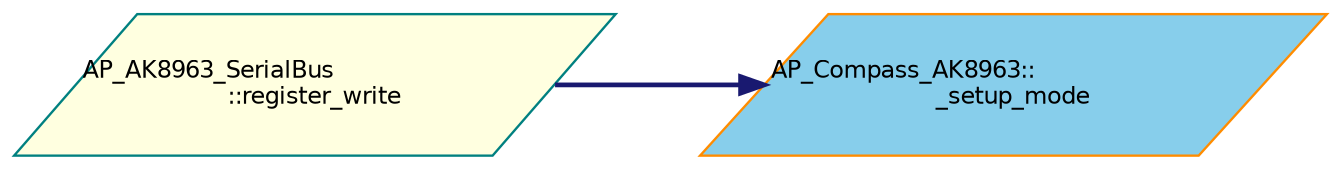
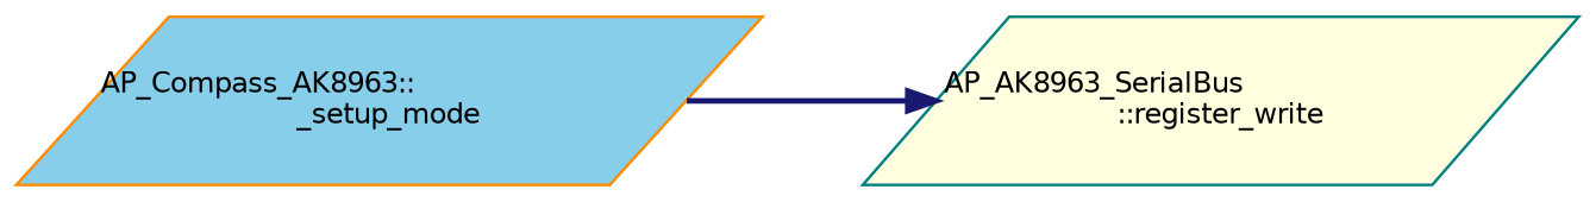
  digraph {
    rankdir=LR
    node [fontname=Helvetica fontsize=10 shape=parallelogram style=filled]
    n1 [color=darkorange fillcolor=skyblue fontcolor=black height=0.2 label="AP_Compass_AK8963::\l_setup_mode" width=0.4]
    n2 [color=teal fillcolor=lightyellow height=0.2 label="AP_AK8963_SerialBus\l::register_write" width=0.4]
-   n2 -> n1 [color=midnightblue fontname=Helvetica fontsize=10 labelfontname=Helvetica labelfontsize=10 style=bold]
+   n1 -> n2 [color=midnightblue fontname=Helvetica fontsize=10 labelfontname=Helvetica labelfontsize=10 style=bold]
  }
